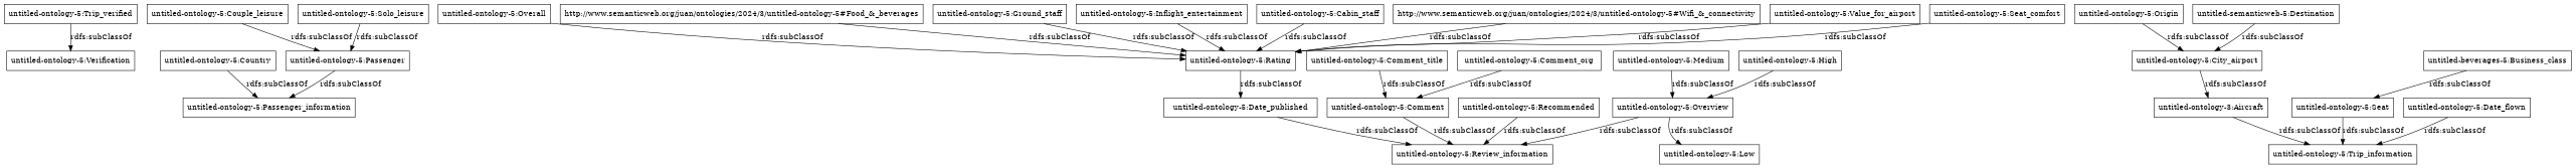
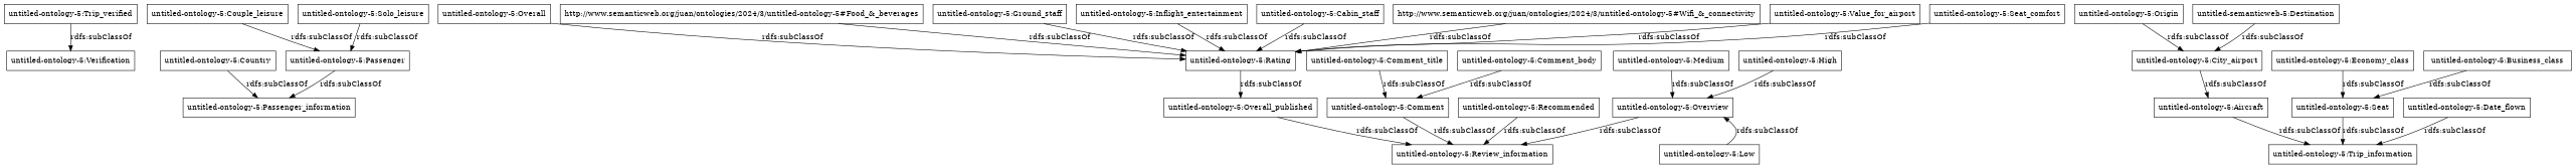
  digraph {
    rankdir=TB
    node [color=black shape=rectangle]
    "untitled-ontology-5:Trip_verified"
    "untitled-ontology-5:Verification"
    "untitled-ontology-5:Passenger"
    "untitled-ontology-5:Passenger_information"
    "untitled-ontology-5:Overall"
    "untitled-ontology-5:Rating"
-   "untitled-ontology-5:Date_published"
+   "untitled-ontology-5:Date_published" [label="untitled-ontology-5:Overall_published"]
    "untitled-ontology-5:Overview"
    "untitled-ontology-5:Review_information"
    "http://www.semanticweb.org/juan/ontologies/2024/3/untitled-ontology-5#Food_&_beverages"
    "untitled-ontology-5:Couple_leisure"
    "untitled-ontology-5:Low"
    "untitled-ontology-5:Ground_staff"
    "untitled-ontology-5:Inflight_entertainment"
    "untitled-ontology-5:High"
    "untitled-ontology-5:Cabin_staff"
-   "untitled-ontology-5:Comment_body" [label="untitled-ontology-5:Comment_org"]
+   "untitled-ontology-5:Comment_body"
    "untitled-ontology-5:Comment"
    "untitled-ontology-5:Origin"
    "untitled-ontology-5:City_airport"
-   "untitled-ontology-5:Aircraft" [label="untitled-ontology-3:Aircraft"]
+   "untitled-ontology-5:Aircraft"
+   "untitled-ontology-5:Economy_class"
    "untitled-ontology-5:Seat"
    "untitled-ontology-5:Trip_information"
    "untitled-ontology-5:Solo_leisure"
    "http://www.semanticweb.org/juan/ontologies/2024/3/untitled-ontology-5#Wifi_&_connectivity"
    n27 [label="untitled-semanticweb-5:Destination"]
    "untitled-ontology-5:Comment_title"
    "untitled-ontology-5:Country"
    n30 [label="untitled-ontology-5:Value_for_airport"]
    "untitled-ontology-5:Seat_comfort"
    "untitled-ontology-5:Recommended"
    "untitled-ontology-5:Date_flown"
    "untitled-ontology-5:Medium"
-   "untitled-ontology-5:Business_class" [label="untitled-beverages-5:Business_class"]
+   "untitled-ontology-5:Business_class"
    "untitled-ontology-5:Trip_verified" -> "untitled-ontology-5:Verification" [label="rdfs:subClassOf"]
    "untitled-ontology-5:Passenger" -> "untitled-ontology-5:Passenger_information" [label="rdfs:subClassOf"]
    "untitled-ontology-5:Overall" -> "untitled-ontology-5:Rating" [label="rdfs:subClassOf"]
    "untitled-ontology-5:Rating" -> "untitled-ontology-5:Date_published" [label="rdfs:subClassOf"]
    "untitled-ontology-5:Date_published" -> "untitled-ontology-5:Review_information" [label="rdfs:subClassOf"]
    "untitled-ontology-5:Overview" -> "untitled-ontology-5:Review_information" [label="rdfs:subClassOf"]
    "http://www.semanticweb.org/juan/ontologies/2024/3/untitled-ontology-5#Food_&_beverages" -> "untitled-ontology-5:Rating" [label="rdfs:subClassOf"]
    "untitled-ontology-5:Couple_leisure" -> "untitled-ontology-5:Passenger" [label="rdfs:subClassOf"]
-   "untitled-ontology-5:Overview" -> "untitled-ontology-5:Low" [label="rdfs:subClassOf"]
+   "untitled-ontology-5:Low" -> "untitled-ontology-5:Overview" [label="rdfs:subClassOf"]
    "untitled-ontology-5:Ground_staff" -> "untitled-ontology-5:Rating" [label="rdfs:subClassOf"]
    "untitled-ontology-5:Inflight_entertainment" -> "untitled-ontology-5:Rating" [label="rdfs:subClassOf"]
    "untitled-ontology-5:High" -> "untitled-ontology-5:Overview" [label="rdfs:subClassOf"]
    "untitled-ontology-5:Cabin_staff" -> "untitled-ontology-5:Rating" [label="rdfs:subClassOf"]
    "untitled-ontology-5:Comment_body" -> "untitled-ontology-5:Comment" [label="rdfs:subClassOf"]
    "untitled-ontology-5:Comment" -> "untitled-ontology-5:Review_information" [label="rdfs:subClassOf"]
    "untitled-ontology-5:Origin" -> "untitled-ontology-5:City_airport" [label="rdfs:subClassOf"]
    "untitled-ontology-5:City_airport" -> "untitled-ontology-5:Aircraft" [label="rdfs:subClassOf"]
    "untitled-ontology-5:Aircraft" -> "untitled-ontology-5:Trip_information" [label="rdfs:subClassOf"]
+   "untitled-ontology-5:Economy_class" -> "untitled-ontology-5:Seat" [label="rdfs:subClassOf"]
    "untitled-ontology-5:Seat" -> "untitled-ontology-5:Trip_information" [label="rdfs:subClassOf"]
    "untitled-ontology-5:Solo_leisure" -> "untitled-ontology-5:Passenger" [label="rdfs:subClassOf"]
    "http://www.semanticweb.org/juan/ontologies/2024/3/untitled-ontology-5#Wifi_&_connectivity" -> "untitled-ontology-5:Rating" [label="rdfs:subClassOf"]
    n27 -> "untitled-ontology-5:City_airport" [label="rdfs:subClassOf"]
    "untitled-ontology-5:Comment_title" -> "untitled-ontology-5:Comment" [label="rdfs:subClassOf"]
    "untitled-ontology-5:Country" -> "untitled-ontology-5:Passenger_information" [label="rdfs:subClassOf"]
    n30 -> "untitled-ontology-5:Rating" [label="rdfs:subClassOf"]
    "untitled-ontology-5:Seat_comfort" -> "untitled-ontology-5:Rating" [label="rdfs:subClassOf"]
    "untitled-ontology-5:Recommended" -> "untitled-ontology-5:Review_information" [label="rdfs:subClassOf"]
    "untitled-ontology-5:Date_flown" -> "untitled-ontology-5:Trip_information" [label="rdfs:subClassOf"]
    "untitled-ontology-5:Medium" -> "untitled-ontology-5:Overview" [label="rdfs:subClassOf"]
    "untitled-ontology-5:Business_class" -> "untitled-ontology-5:Seat" [label="rdfs:subClassOf"]
  }
